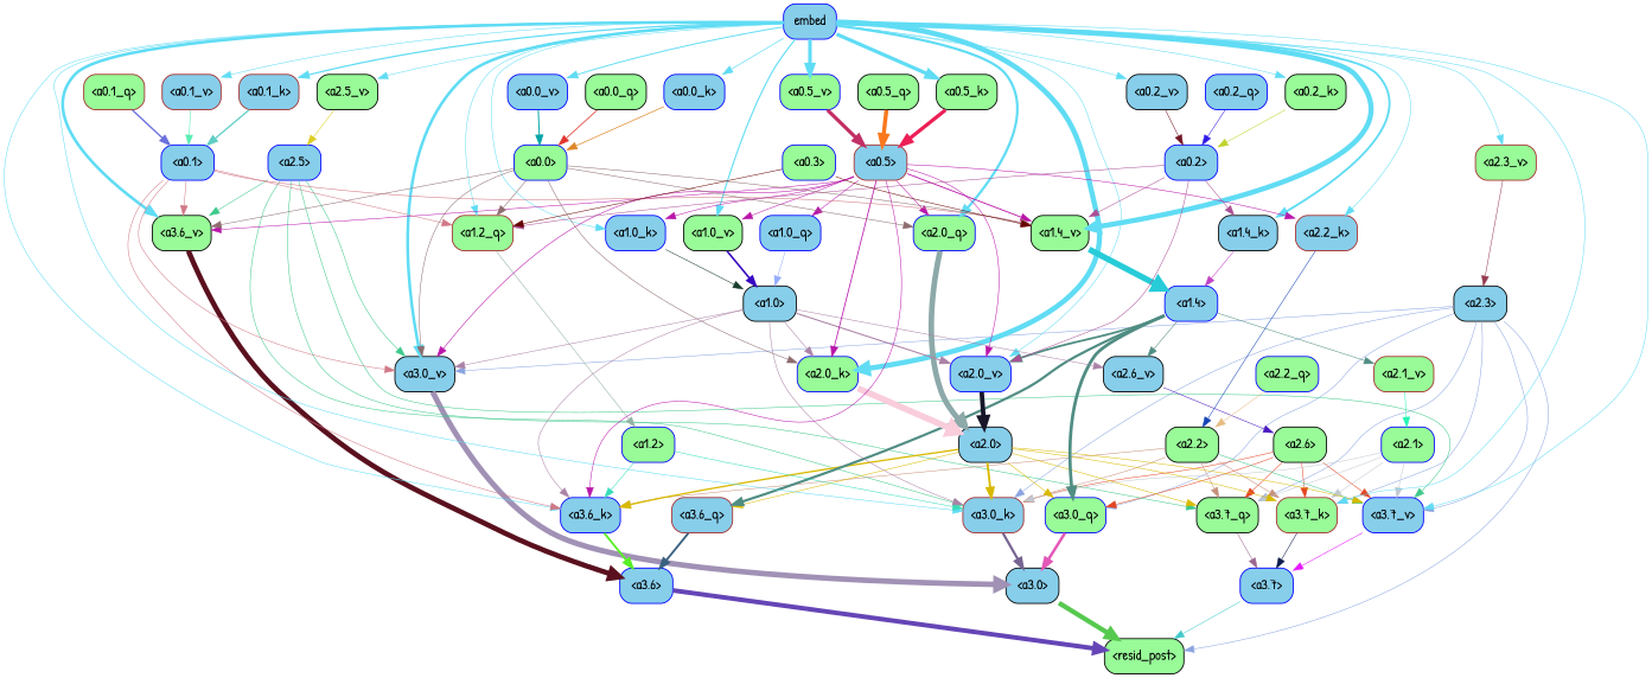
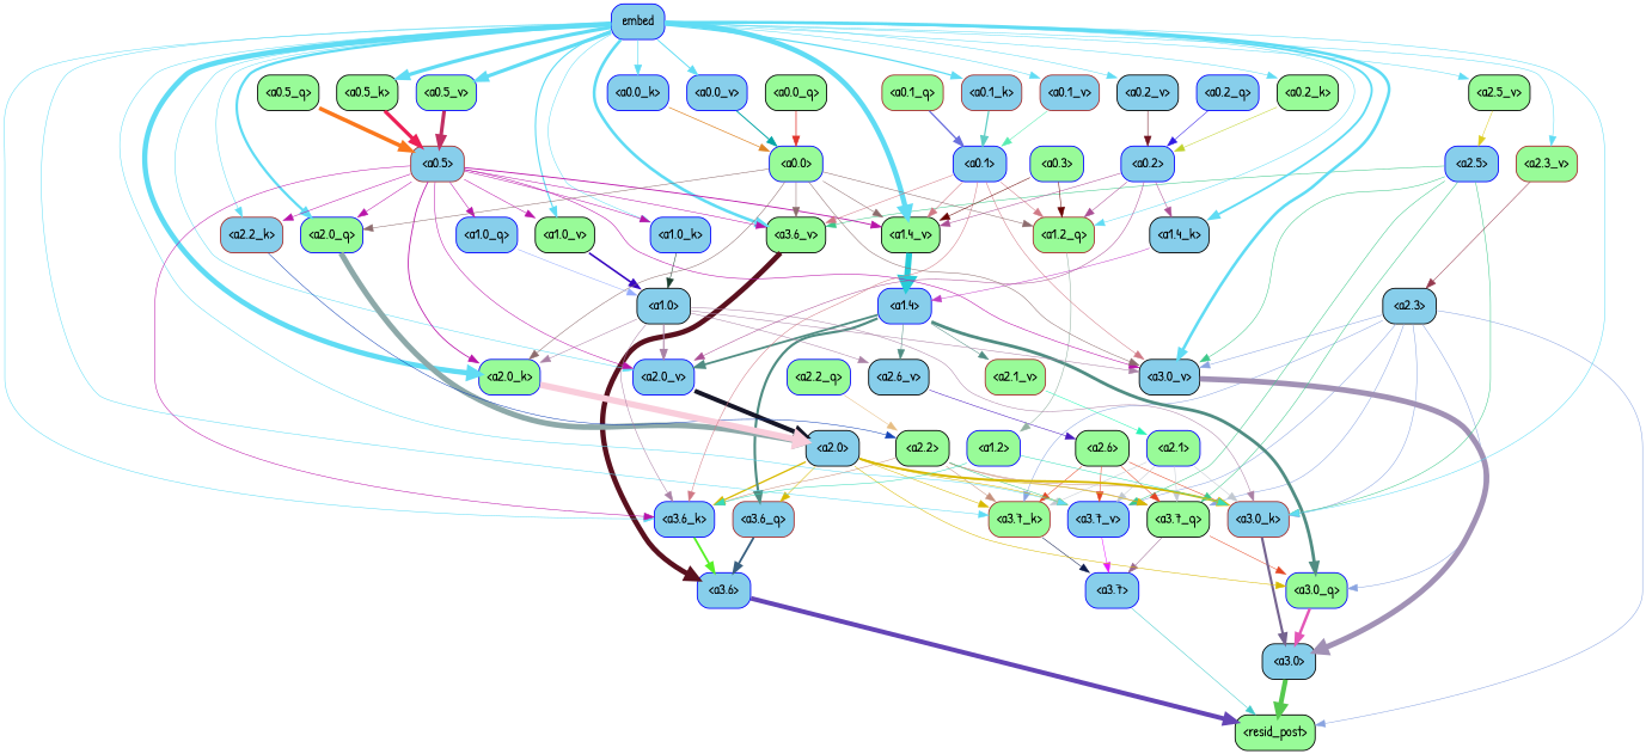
  strict digraph {
    fontname="Patrick Hand"
    splines=true
    node [color=blue fillcolor=skyblue fontname="Patrick Hand" shape=box style="filled, rounded"]
    edge [color="#60dcf4" fontname="Patrick Hand" penwidth=0.6]
    "<resid_post>" [color=black fillcolor=palegreen]
    "<a3.7>"
    "<a3.6>"
    "<a3.0>" [color=black]
    "<a2.3>" [color=black]
    "<a3.7_q>" [color=black fillcolor=palegreen]
    "<a3.0_q>" [fillcolor=palegreen]
    "<a3.7_k>" [color=brown fillcolor=palegreen]
    "<a3.0_k>" [color=brown]
    "<a3.7_v>"
    "<a3.0_v>" [color=black]
    "<a3.6_q>" [color=brown]
    "<a3.6_k>"
    "<a3.6_v>" [color=black fillcolor=palegreen]
    "<a2.6>" [color=black fillcolor=palegreen]
    "<a2.5>"
    "<a2.2>" [color=black fillcolor=palegreen]
    "<a2.1>" [fillcolor=palegreen]
    "<a2.0>" [color=black]
    "<a1.4>"
    "<a2.6_v>" [color=black]
    "<a2.1_v>" [color=brown fillcolor=palegreen]
    "<a2.0_v>"
    embed
    "<a2.0_q>" [fillcolor=palegreen]
    "<a2.2_k>" [color=brown]
    "<a2.0_k>" [fillcolor=palegreen]
    "<a2.5_v>" [color=black fillcolor=palegreen]
    "<a2.3_v>" [color=brown fillcolor=palegreen]
    "<a1.2_q>" [color=brown fillcolor=palegreen]
    "<a1.4_k>" [color=black]
    "<a1.0_k>"
    "<a1.4_v>" [color=black fillcolor=palegreen]
    "<a1.0_v>" [color=black fillcolor=palegreen]
    "<a0.5_k>" [color=black fillcolor=palegreen]
    "<a0.2_k>" [color=black fillcolor=palegreen]
    "<a0.1_k>" [color=brown]
    "<a0.0_k>"
    "<a0.5_v>" [fillcolor=palegreen]
    "<a0.2_v>" [color=black]
    "<a0.1_v>" [color=brown]
    "<a0.0_v>"
    "<a1.2>" [fillcolor=palegreen]
    "<a1.0>" [color=black]
    "<a0.5>" [color=brown]
    "<a0.2>"
    "<a0.1>"
    "<a0.0>" [fillcolor=palegreen]
    "<a1.0_q>"
    "<a2.2_q>" [fillcolor=palegreen]
    "<a0.3>" [fillcolor=palegreen]
    "<a0.5_q>" [color=black fillcolor=palegreen]
    "<a0.2_q>"
    "<a0.1_q>" [color=brown fillcolor=palegreen]
    "<a0.0_q>" [color=black fillcolor=palegreen]
    "<a3.7>" -> "<resid_post>" [color="#42caca"]
    "<a3.6>" -> "<resid_post>" [color="#6545b6" penwidth=4.753257989883423]
    "<a3.0>" -> "<resid_post>" [color="#56c94f" penwidth=4.90053927898407]
    "<a2.3>" -> "<resid_post>" [color="#8aa4e0"]
    "<a2.3>" -> "<a3.7_q>" [color="#8aa4e0"]
    "<a2.3>" -> "<a3.0_q>" [color="#8aa4e0"]
    "<a2.3>" -> "<a3.7_k>" [color="#8aa4e0"]
    "<a2.3>" -> "<a3.0_k>" [color="#8aa4e0"]
    "<a2.3>" -> "<a3.7_v>" [color="#8aa4e0"]
    "<a2.3>" -> "<a3.0_v>" [color="#8aa4e0"]
    "<a3.7_q>" -> "<a3.7>" [color="#9a668f"]
    "<a3.0_q>" -> "<a3.0>" [color="#e357b7" penwidth=2.870753765106201]
    "<a3.7_k>" -> "<a3.7>" [color="#0c1a4c"]
    "<a3.0_k>" -> "<a3.0>" [color="#756390" penwidth=2.520303964614868]
    "<a3.7_v>" -> "<a3.7>" [color="#e717ff"]
    "<a3.0_v>" -> "<a3.0>" [color="#a191b5" penwidth=5.680712580680847]
    "<a3.6_q>" -> "<a3.6>" [color="#396080" penwidth=2.160832464694977]
    "<a3.6_k>" -> "<a3.6>" [color="#56f026" penwidth=2.13908451795578]
    "<a3.6_v>" -> "<a3.6>" [color="#5a101e" penwidth=5.297133803367615]
    "<a2.6>" -> "<a3.7_q>" [color="#e44523"]
-   "<a2.6>" -> "<a3.0_q>" [color="#e44523"]
+   "<a3.7_q>" -> "<a3.0_q>" [color="#e44523"]
    "<a2.6>" -> "<a3.7_k>" [color="#e44523"]
    "<a2.6>" -> "<a3.0_k>" [color="#e44523"]
    "<a2.6>" -> "<a3.7_v>" [color="#e44523"]
    "<a2.5>" -> "<a3.7_q>" [color="#3dc88a"]
    "<a2.5>" -> "<a3.0_k>" [color="#3dc88a"]
    "<a2.5>" -> "<a3.7_v>" [color="#3dc88a"]
    "<a2.5>" -> "<a3.0_v>" [color="#3dc88a"]
    "<a2.5>" -> "<a3.6_v>" [color="#3dc88a"]
    "<a2.2>" -> "<a3.7_q>" [color="#c6907c"]
    "<a2.2>" -> "<a3.7_k>" [color="#c6907c"]
    "<a2.2>" -> "<a3.0_k>" [color="#c6907c"]
    "<a2.2>" -> "<a3.7_v>" [color="#3dc88a"]
    "<a2.2>" -> "<a3.6_k>" [color="#c6907c"]
    "<a2.1>" -> "<a3.7_q>" [color="#c1c8d0"]
    "<a2.1>" -> "<a3.7_k>" [color="#c1c8d0"]
    "<a2.1>" -> "<a3.0_k>" [color="#c1c8d0"]
    "<a2.1>" -> "<a3.7_v>" [color="#c1c8d0"]
    "<a2.0>" -> "<a3.7_q>" [color="#d8b900"]
    "<a2.0>" -> "<a3.0_q>" [color="#d8b900"]
    "<a2.0>" -> "<a3.7_k>" [color="#d8b900"]
    "<a2.0>" -> "<a3.0_k>" [color="#d8b900" penwidth=2.172017753124237]
    "<a2.0>" -> "<a3.7_v>" [color="#d8b900"]
    "<a2.0>" -> "<a3.6_q>" [color="#d8b900"]
    "<a2.0>" -> "<a3.6_k>" [color="#d8b900" penwidth=1.5348684191703796]
    "<a1.4>" -> "<a3.0_q>" [color="#508d83" penwidth=3.2595192790031433]
    "<a1.4>" -> "<a3.6_q>" [color="#508d83" penwidth=2.532623291015625]
    "<a1.4>" -> "<a2.6_v>" [color="#508d83"]
    "<a1.4>" -> "<a2.1_v>" [color="#508d83"]
    "<a1.4>" -> "<a2.0_v>" [color="#508d83" penwidth=2.1199009865522385]
    "<a2.6_v>" -> "<a2.6>" [color="#4919be"]
    "<a2.1_v>" -> "<a2.1>" [color="#26f4b5"]
    "<a2.0_v>" -> "<a2.0>" [color="#161628" penwidth=4.592647075653076]
    embed -> "<a3.7_k>"
    embed -> "<a3.0_k>" [penwidth=0.6117386221885681]
    embed -> "<a3.7_v>"
    embed -> "<a3.0_v>" [penwidth=2.969020187854767]
    embed -> "<a3.6_k>"
    embed -> "<a3.6_v>" [penwidth=3.0186105966567993]
    embed -> "<a2.0_v>"
    embed -> "<a2.0_q>" [penwidth=2.5791755318641663]
    embed -> "<a2.2_k>"
    embed -> "<a2.0_k>" [penwidth=5.307481050491333]
    embed -> "<a2.5_v>"
    embed -> "<a2.3_v>"
    embed -> "<a1.2_q>"
    embed -> "<a1.4_k>" [penwidth=2.1839776039123535]
    embed -> "<a1.0_k>"
    embed -> "<a1.4_v>" [penwidth=5.2540810108184814]
    embed -> "<a1.0_v>" [penwidth=1.3048751950263977]
    embed -> "<a0.5_k>" [penwidth=3.7413554191589355]
    embed -> "<a0.2_k>"
    embed -> "<a0.1_k>" [penwidth=1.4689924716949463]
    embed -> "<a0.0_k>" [penwidth=0.7751901149749756]
    embed -> "<a0.5_v>" [penwidth=3.7020363211631775]
    embed -> "<a0.2_v>"
    embed -> "<a0.1_v>" [penwidth=0.6266210079193115]
    embed -> "<a0.0_v>" [penwidth=1.1311111450195312]
    "<a2.0_q>" -> "<a2.0>" [color="#8da9a9" penwidth=5.682948350906372]
    "<a2.2_k>" -> "<a2.2>" [color="#1444b7"]
    "<a2.0_k>" -> "<a2.0>" [color="#f9cddb" penwidth=6.450693130493164]
    "<a2.5_v>" -> "<a2.5>" [color="#ddcd22"]
    "<a2.3_v>" -> "<a2.3>" [color="#963a4f"]
    "<a1.2_q>" -> "<a1.2>" [color="#94b2a3" penwidth=0.6323684453964233]
    "<a1.4_k>" -> "<a1.4>" [color="#c241c6"]
    "<a1.0_k>" -> "<a1.0>" [color="#193d2d"]
    "<a1.4_v>" -> "<a1.4>" [color="#27ccd8" penwidth=6.149721145629883]
    "<a1.0_v>" -> "<a1.0>" [color="#3707c1" penwidth=1.874430701136589]
    "<a0.5_k>" -> "<a0.5>" [color="#ec1f56" penwidth=3.7383413314819336]
    "<a0.2_k>" -> "<a0.2>" [color="#bfd22c"]
    "<a0.1_k>" -> "<a0.1>" [color="#5fcec5" penwidth=1.4667291641235352]
    "<a0.0_k>" -> "<a0.0>" [color="#de8526" penwidth=0.7793014049530029]
    "<a0.5_v>" -> "<a0.5>" [color="#c12f64" penwidth=3.717004656791687]
    "<a0.2_v>" -> "<a0.2>" [color="#721421"]
    "<a0.1_v>" -> "<a0.1>" [color="#5aecb2" penwidth=0.6493067741394043]
    "<a0.0_v>" -> "<a0.0>" [color="#04a5a6" penwidth=1.1432268619537354]
    "<a1.2>" -> "<a3.0_k>" [color="#37ddba"]
    "<a1.2>" -> "<a3.6_k>" [color="#37ddba"]
    "<a1.0>" -> "<a3.0_k>" [color="#ab82a6"]
    "<a1.0>" -> "<a3.0_v>" [color="#ab82a6"]
    "<a1.0>" -> "<a3.6_k>" [color="#ab82a6"]
    "<a1.0>" -> "<a2.6_v>" [color="#ab82a6"]
    "<a1.0>" -> "<a2.0_v>" [color="#ab82a6" penwidth=1.237271785736084]
    "<a1.0>" -> "<a2.0_k>" [color="#ab82a6"]
    "<a0.5>" -> "<a3.0_v>" [color="#b915a9" penwidth=0.6409564018249512]
    "<a0.5>" -> "<a3.6_k>" [color="#b915a9"]
    "<a0.5>" -> "<a3.6_v>" [color="#b915a9"]
    "<a0.5>" -> "<a2.0_v>" [color="#b915a9"]
    "<a0.5>" -> "<a2.0_q>" [color="#b915a9"]
    "<a0.5>" -> "<a2.2_k>" [color="#b915a9"]
    "<a0.5>" -> "<a2.0_k>" [color="#b915a9" penwidth=0.9355769157409668]
    "<a0.5>" -> "<a1.0_k>" [color="#b915a9"]
    "<a0.5>" -> "<a1.4_v>" [color="#b915a9" penwidth=1.016412615776062]
    "<a0.5>" -> "<a1.0_v>" [color="#b915a9"]
    "<a0.5>" -> "<a1.0_q>" [color="#b915a9"]
    "<a0.2>" -> "<a2.0_v>" [color="#ab4f95"]
    "<a0.2>" -> "<a1.2_q>" [color="#ab4f95"]
    "<a0.2>" -> "<a1.4_k>" [color="#ab4f95"]
    "<a0.2>" -> "<a1.4_v>" [color="#ab4f95"]
    "<a0.1>" -> "<a3.0_v>" [color="#d07986"]
    "<a0.1>" -> "<a3.6_k>" [color="#d07986"]
    "<a0.1>" -> "<a3.6_v>" [color="#d07986"]
    "<a0.1>" -> "<a1.2_q>" [color="#d07986"]
    "<a0.1>" -> "<a1.4_v>" [color="#d07986" penwidth=0.6440334320068359]
    "<a0.0>" -> "<a3.0_v>" [color="#8d6c6e"]
    "<a0.0>" -> "<a3.6_v>" [color="#8d6c6e"]
    "<a0.0>" -> "<a2.0_q>" [color="#8d6c6e"]
    "<a0.0>" -> "<a2.0_k>" [color="#8d6c6e"]
    "<a0.0>" -> "<a1.2_q>" [color="#8d6c6e"]
    "<a0.0>" -> "<a1.4_v>" [color="#8d6c6e"]
    "<a1.0_q>" -> "<a1.0>" [color="#96acfd"]
    "<a2.2_q>" -> "<a2.2>" [color="#e6bd83"]
    "<a0.3>" -> "<a1.2_q>" [color="#680201"]
    "<a0.3>" -> "<a1.4_v>" [color="#680201"]
    "<a0.5_q>" -> "<a0.5>" [color="#fa781e" penwidth=4.096640631556511]
    "<a0.2_q>" -> "<a0.2>" [color="#2e19e5" penwidth=0.6005611419677734]
    "<a0.1_q>" -> "<a0.1>" [color="#6a6fdd" penwidth=1.5538761615753174]
    "<a0.0_q>" -> "<a0.0>" [color="#e1342d" penwidth=0.8876461982727051]
  }
